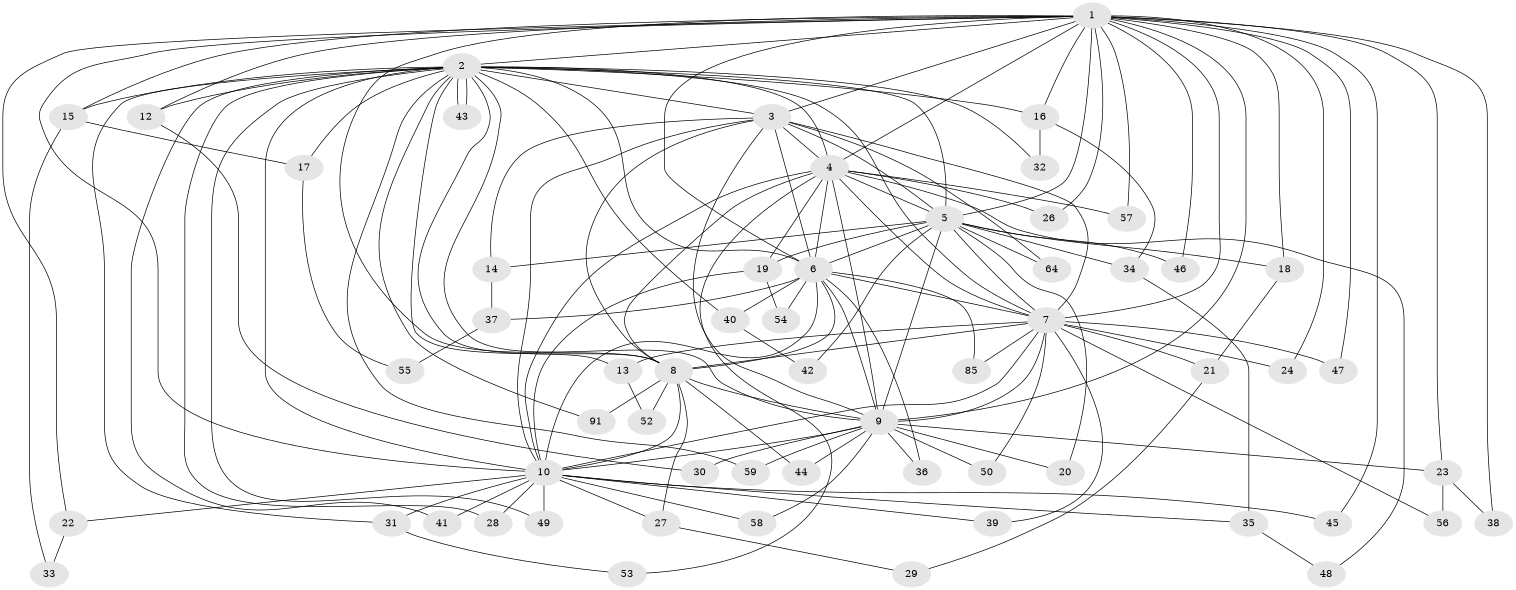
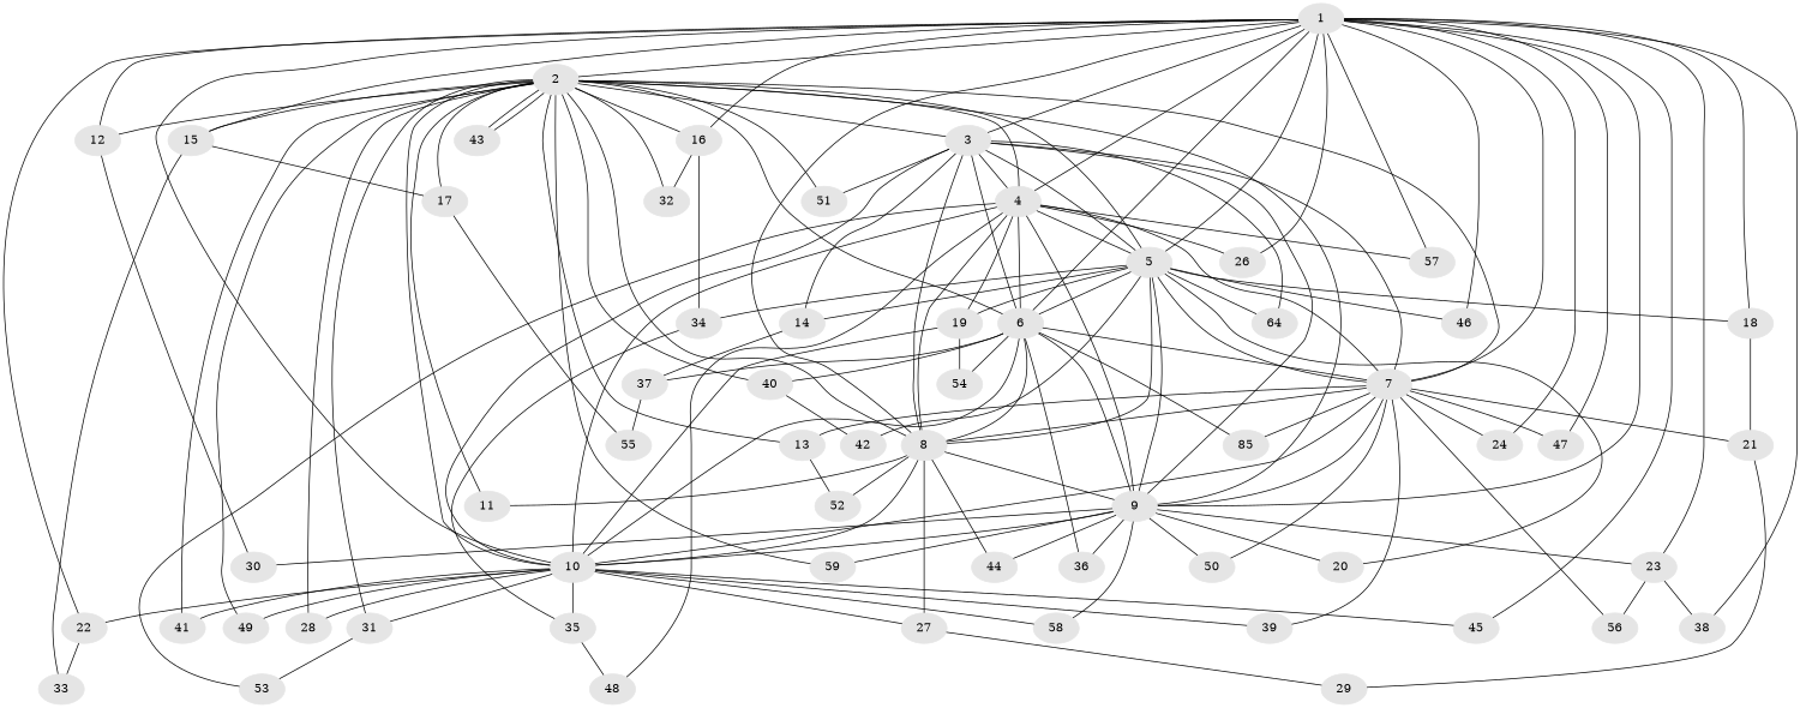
  graph {
    node [color=gray90 style=filled]
    1
    2
    3
    4
    5
    6
    7
    8
    9
    10
    12
    15
    16
    18
    22
    23
    24
    26
    38
    45
    46
    47
    57
-   11 [label=91]
+   11
    13
    17
    28
    31
    32
    40
    41
    43
    49
+   51
    59
    14
    n37 [label=64]
    19
    48
    53
    20
    34
    42
    54
    n45 [label=85]
    36
    37
    21
    39
    50
    56
    27
    44
    52
    30
    58
    35
    33
    55
    29
    1 -- 2
    1 -- 3
    1 -- 4
    1 -- 5
    1 -- 6
    1 -- 7
    1 -- 8
    1 -- 9
    1 -- 10
    1 -- 12
    1 -- 15
    1 -- 16
    1 -- 18
    1 -- 22
    1 -- 23
    1 -- 24
    1 -- 26
    1 -- 38
    1 -- 45
    1 -- 46
    1 -- 47
    1 -- 57
    2 -- 3
    2 -- 4
    2 -- 5
    2 -- 6
    2 -- 7
    2 -- 8
    2 -- 9
    2 -- 10
    2 -- 12
    2 -- 15
    2 -- 16
    2 -- 11
    2 -- 13
    2 -- 17
    2 -- 28
    2 -- 31
    2 -- 32
    2 -- 40
    2 -- 41
    2 -- 43
    2 -- 43
    2 -- 49
+   2 -- 51
    2 -- 59
    3 -- 4
    3 -- 5
    3 -- 6
    3 -- 7
    3 -- 8
    3 -- 9
    3 -- 10
+   3 -- 51
    3 -- 14
    3 -- n37
    4 -- 5
    4 -- 6
    4 -- 7
    4 -- 8
    4 -- 9
    4 -- 10
    4 -- 26
    4 -- 57
    4 -- 19
    4 -- 48
    4 -- 53
    5 -- 6
    5 -- 7
+   5 -- 8
    5 -- 9
    5 -- 18
    5 -- 46
    5 -- 14
    5 -- n37
    5 -- 19
    5 -- 20
    5 -- 34
    5 -- 42
    6 -- 7
    6 -- 8
    6 -- 9
    6 -- 10
    6 -- 40
    6 -- 54
    6 -- n45
    6 -- 36
    6 -- 37
    7 -- 8
    7 -- 9
    7 -- 10
    7 -- 24
    7 -- 47
    7 -- 13
    7 -- n45
    7 -- 21
    7 -- 39
    7 -- 50
    7 -- 56
    8 -- 9
    8 -- 10
    8 -- 11
    8 -- 27
    8 -- 44
    8 -- 52
    9 -- 10
    9 -- 23
    9 -- 59
    9 -- 20
    9 -- 36
    9 -- 50
    9 -- 44
    9 -- 30
    9 -- 58
    10 -- 22
    10 -- 45
    10 -- 28
    10 -- 31
    10 -- 41
    10 -- 49
    10 -- 39
    10 -- 27
    10 -- 58
    10 -- 35
    12 -- 30
    15 -- 17
    15 -- 33
    16 -- 32
    16 -- 34
    18 -- 21
    22 -- 33
    23 -- 38
    23 -- 56
    13 -- 52
    17 -- 55
    31 -- 53
    40 -- 42
    14 -- 37
    19 -- 10
    19 -- 54
    34 -- 35
    37 -- 55
    21 -- 29
    27 -- 29
    35 -- 48
  }
